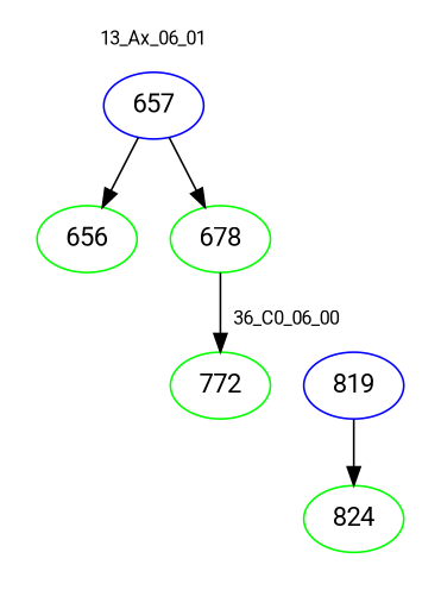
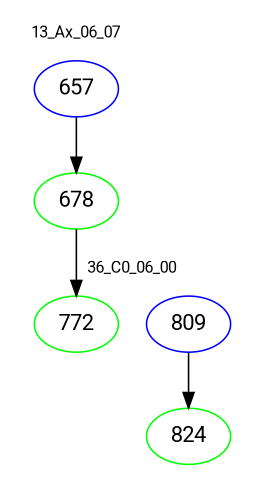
  digraph {
    fontname=Roboto
    node [color=green fontname=Roboto]
    edge [color=black fontname=Roboto]
    n1 [color=blue label=657]
-   n2 [label=656]
    n3 [label=678]
-   n4 [color=blue label=819]
+   n4 [color=blue label=809]
    n5 [label=772]
    n6 [label=824]
    subgraph cluster_1 {
      color=white
      fontsize=10
-     label="13_Ax_06_01"
+     label="13_Ax_06_07"
      n1
-     n2
      n3
    }
    subgraph cluster_2 {
      color=white
      fontsize=10
      label="36_C0_06_00"
      n4
      n5
      n6
    }
-   n1 -> n2
    n1 -> n3
    n3 -> n5
    n4 -> n6
  }
